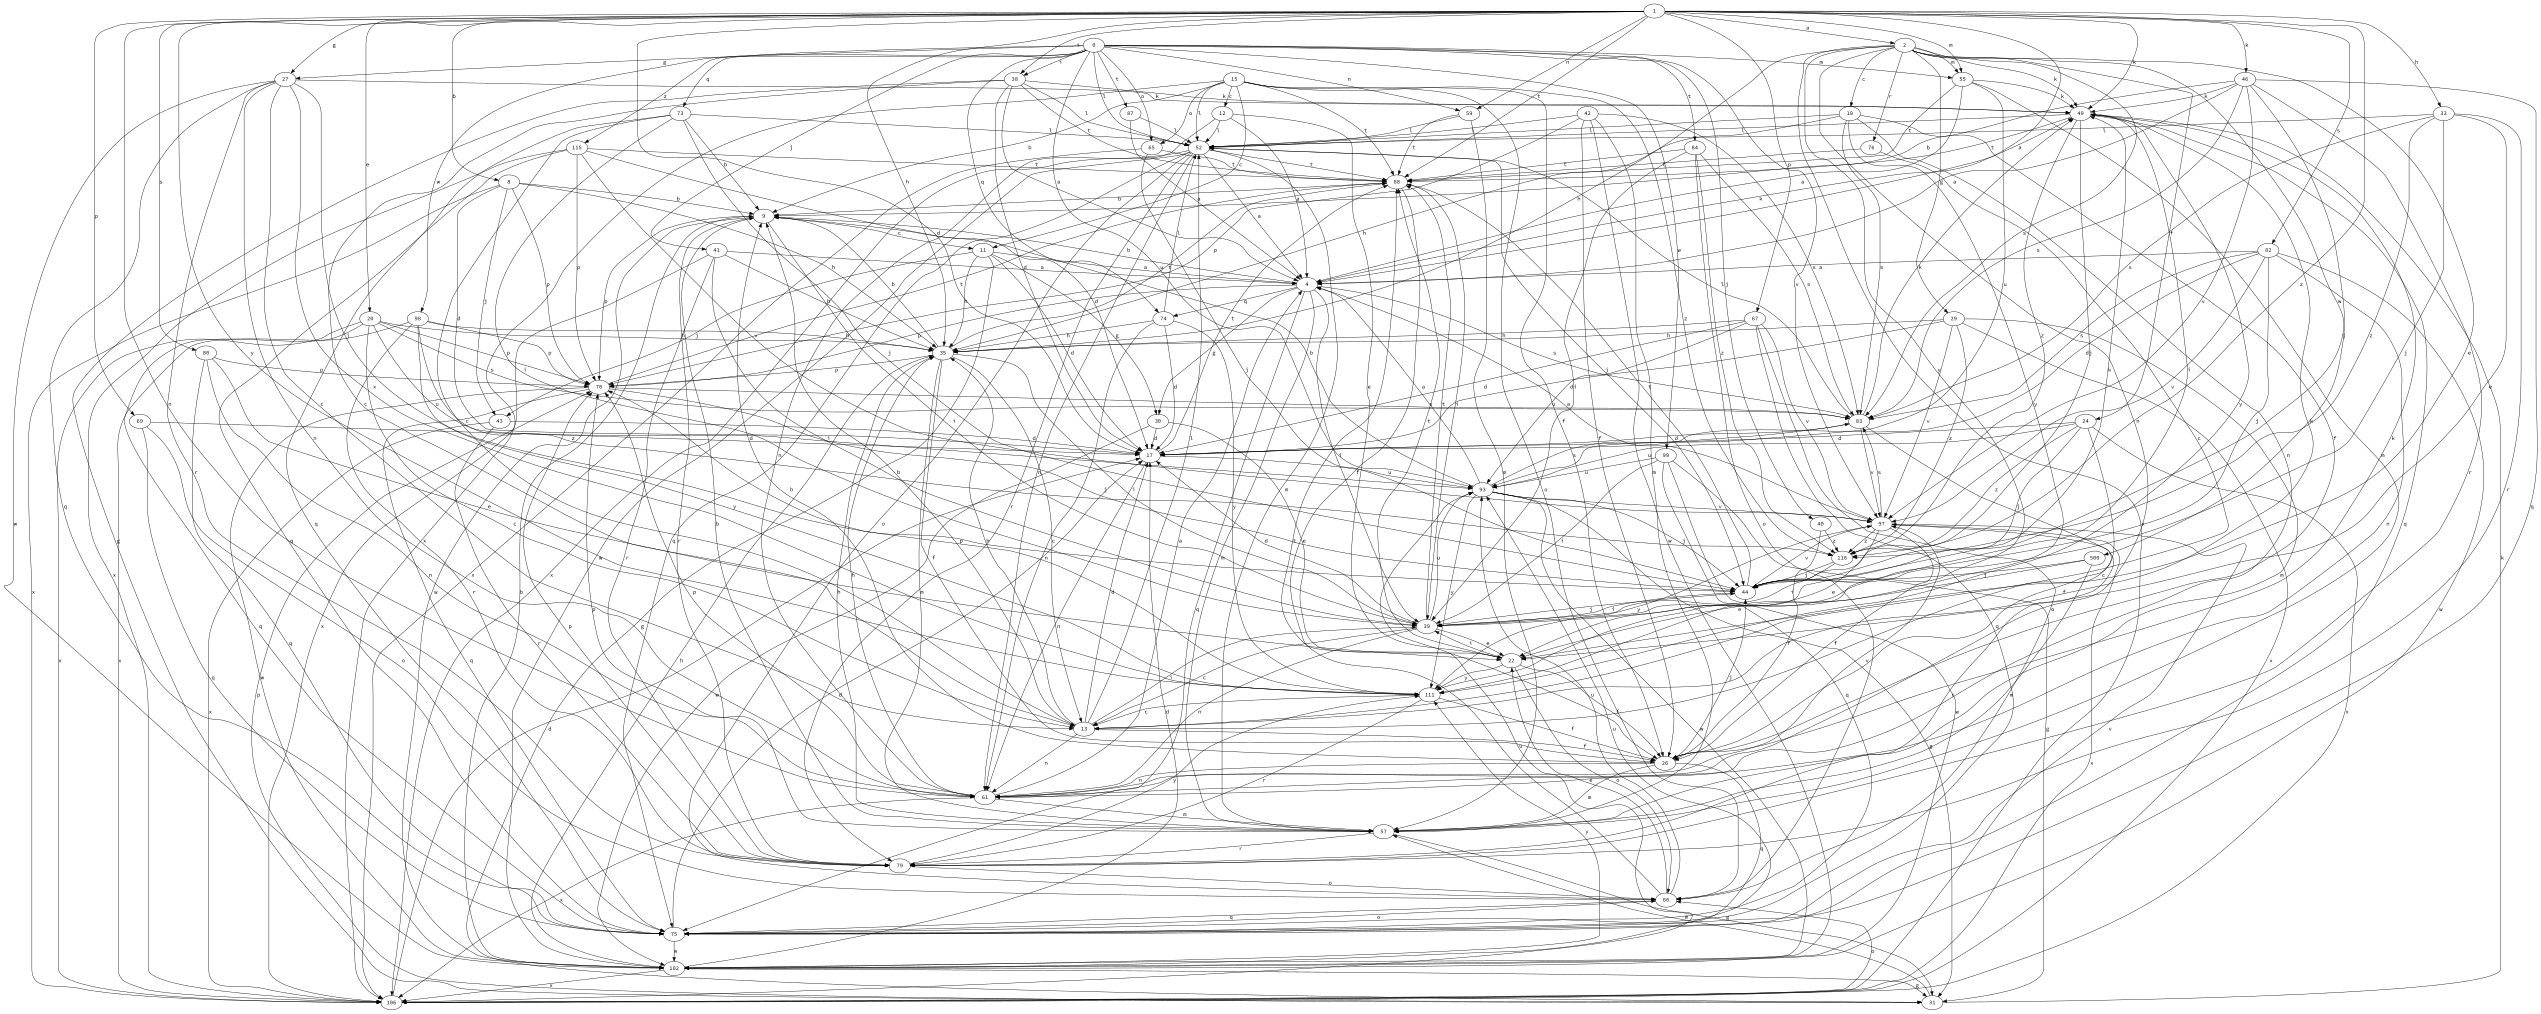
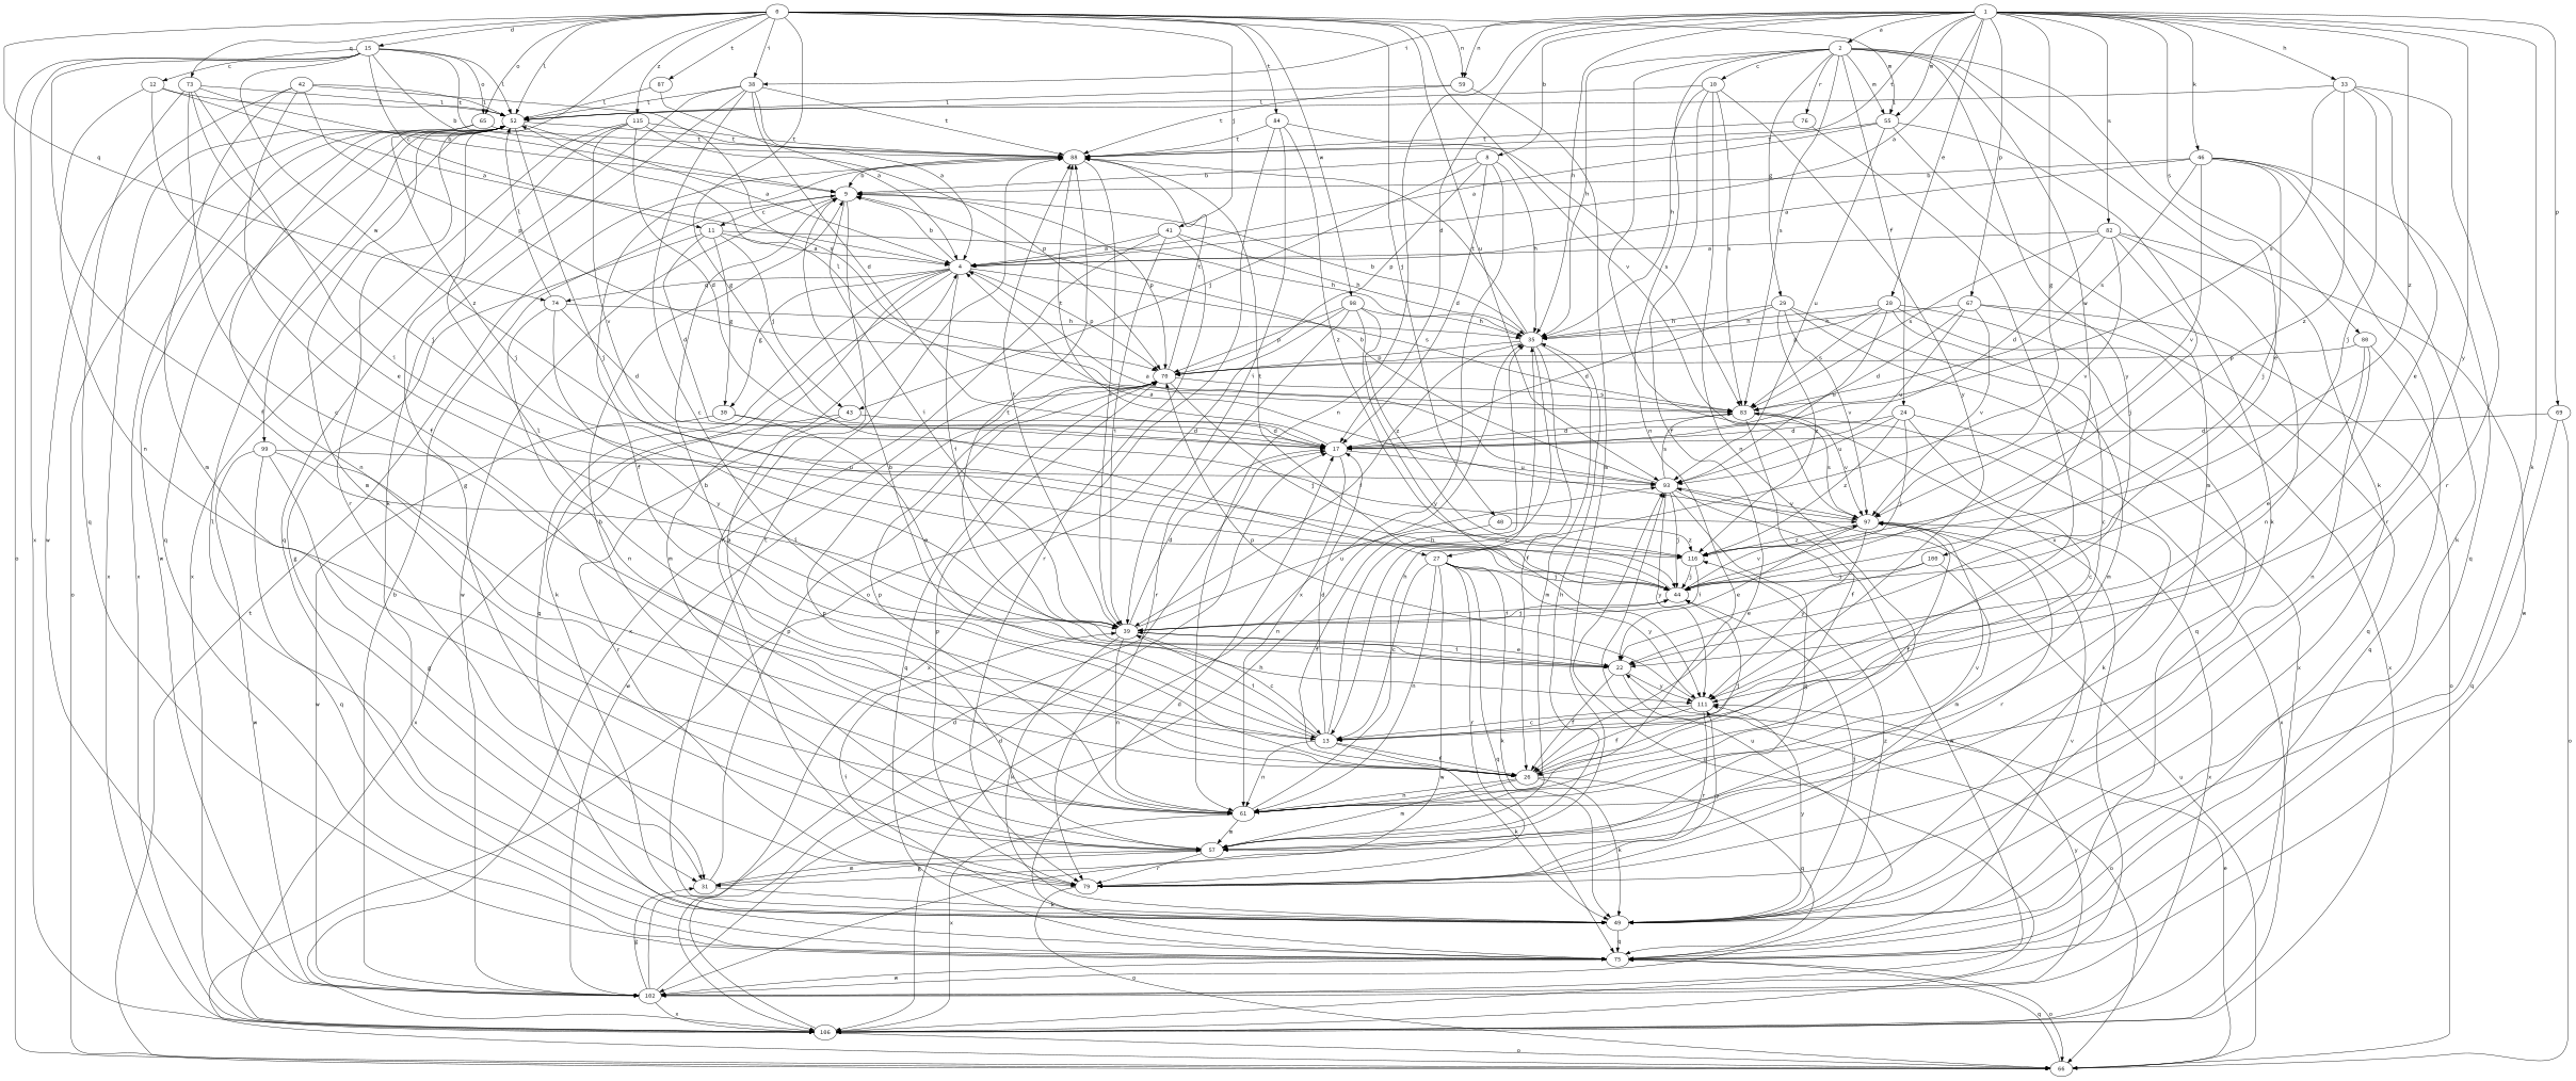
  strict digraph {
    fontname="Source Code Pro"
    node [fontname="Source Code Pro"]
    edge [fontname="Source Code Pro"]
    0
    15
    27
    38
    40
    41
    52
    55
    59
    65
    73
    74
    84
    87
    93
    97
    98
    99
    115
    88
    116
    106
    9
    11
    26
    12
    66
    49
    61
    111
    75
    79
    102
    13
    44
    4
    17
    31
    35
    39
    57
    83
    22
    70
    1
    2
    8
    20
    33
    46
    67
    69
    80
    82
    10
    24
    29
    n58 [label=76]
-   100 [label=500]
+   100
    30
    43
    42
+   0 -> 15 [label=d]
    0 -> 27 [label=g]
    0 -> 38 [label=i]
    0 -> 40 [label=j]
    0 -> 41 [label=j]
    0 -> 52 [label=l]
    0 -> 55 [label=m]
    0 -> 59 [label=n]
    0 -> 65 [label=o]
    0 -> 73 [label=q]
    0 -> 74 [label=q]
    0 -> 84 [label=t]
    0 -> 87 [label=t]
    0 -> 93 [label=u]
    0 -> 97 [label=v]
    0 -> 98 [label=w]
    0 -> 99 [label=w]
    0 -> 115 [label=z]
    15 -> 52 [label=l]
    15 -> 65 [label=o]
    15 -> 88 [label=t]
    15 -> 116 [label=z]
    15 -> 106 [label=x]
    15 -> 9 [label=b]
    15 -> 11 [label=c]
    15 -> 26 [label=f]
    15 -> 12 [label=c]
    15 -> 66 [label=o]
    27 -> 49 [label=k]
    27 -> 61 [label=n]
-   27 -> 111 [label=x]
+   27 -> 111 [label=y]
    27 -> 75 [label=q]
    27 -> 79 [label=r]
    27 -> 102 [label=w]
    27 -> 13 [label=c]
    27 -> 44 [label=j]
    38 -> 52 [label=l]
    38 -> 88 [label=t]
    38 -> 49 [label=k]
    38 -> 13 [label=c]
    38 -> 4 [label=a]
    38 -> 17 [label=d]
    38 -> 31 [label=g]
    40 -> 116 [label=z]
    40 -> 26 [label=f]
    41 -> 106 [label=x]
    41 -> 79 [label=r]
    41 -> 4 [label=a]
    41 -> 35 [label=h]
    41 -> 39 [label=i]
    52 -> 88 [label=t]
    52 -> 106 [label=x]
    52 -> 66 [label=o]
    52 -> 61 [label=n]
    52 -> 75 [label=q]
    52 -> 79 [label=r]
    52 -> 102 [label=w]
    52 -> 44 [label=j]
    52 -> 4 [label=a]
    52 -> 57 [label=m]
    55 -> 93 [label=u]
    55 -> 88 [label=t]
    55 -> 49 [label=k]
    55 -> 4 [label=a]
    55 -> 57 [label=m]
    59 -> 52 [label=l]
    59 -> 88 [label=t]
    59 -> 57 [label=m]
    65 -> 88 [label=t]
    65 -> 106 [label=x]
    65 -> 44 [label=j]
    73 -> 52 [label=l]
    73 -> 9 [label=b]
    73 -> 75 [label=q]
    73 -> 13 [label=c]
    73 -> 44 [label=j]
    73 -> 39 [label=i]
    74 -> 52 [label=l]
    74 -> 61 [label=n]
    74 -> 111 [label=y]
    74 -> 17 [label=d]
    74 -> 35 [label=h]
    84 -> 88 [label=t]
    84 -> 116 [label=z]
    84 -> 66 [label=o]
    84 -> 39 [label=i]
    84 -> 83 [label=s]
    87 -> 52 [label=l]
    87 -> 4 [label=a]
    93 -> 97 [label=v]
    93 -> 9 [label=b]
    93 -> 111 [label=y]
    93 -> 102 [label=w]
    93 -> 44 [label=j]
    93 -> 4 [label=a]
    93 -> 31 [label=g]
    93 -> 83 [label=s]
    97 -> 116 [label=z]
    97 -> 106 [label=x]
    97 -> 26 [label=f]
    97 -> 111 [label=y]
    97 -> 79 [label=r]
    97 -> 4 [label=a]
    97 -> 83 [label=s]
    97 -> 22 [label=e]
    98 -> 116 [label=z]
    98 -> 106 [label=x]
    98 -> 111 [label=y]
    98 -> 79 [label=r]
    98 -> 35 [label=h]
    98 -> 70 [label=p]
    99 -> 93 [label=u]
    99 -> 75 [label=q]
    99 -> 102 [label=w]
    99 -> 31 [label=g]
    99 -> 39 [label=i]
    115 -> 97 [label=v]
    115 -> 88 [label=t]
    115 -> 106 [label=x]
    115 -> 75 [label=q]
    115 -> 17 [label=d]
    115 -> 70 [label=p]
    88 -> 9 [label=b]
    88 -> 26 [label=f]
    88 -> 39 [label=i]
    116 -> 44 [label=j]
    116 -> 39 [label=i]
    106 -> 93 [label=u]
    106 -> 66 [label=o]
    106 -> 17 [label=d]
    9 -> 11 [label=c]
    9 -> 79 [label=r]
    9 -> 102 [label=w]
    9 -> 39 [label=i]
    9 -> 70 [label=p]
    11 -> 4 [label=a]
    11 -> 17 [label=d]
    11 -> 31 [label=g]
    11 -> 35 [label=h]
    11 -> 30 [label=g]
    11 -> 43 [label=j]
    26 -> 9 [label=b]
    26 -> 49 [label=k]
    26 -> 61 [label=n]
    26 -> 75 [label=q]
    26 -> 44 [label=j]
    26 -> 57 [label=m]
    12 -> 52 [label=l]
    12 -> 61 [label=n]
    12 -> 4 [label=a]
    12 -> 22 [label=e]
    66 -> 93 [label=u]
    66 -> 88 [label=t]
    66 -> 75 [label=q]
    66 -> 22 [label=e]
    49 -> 52 [label=l]
    49 -> 88 [label=t]
    49 -> 116 [label=z]
    49 -> 111 [label=y]
    49 -> 75 [label=q]
    49 -> 44 [label=j]
    49 -> 39 [label=i]
    61 -> 97 [label=v]
    61 -> 106 [label=x]
    61 -> 4 [label=a]
    61 -> 35 [label=h]
    61 -> 57 [label=m]
    61 -> 70 [label=p]
    111 -> 26 [label=f]
    111 -> 79 [label=r]
    111 -> 13 [label=c]
    111 -> 70 [label=p]
    75 -> 97 [label=v]
    75 -> 66 [label=o]
    75 -> 102 [label=w]
    75 -> 17 [label=d]
    79 -> 66 [label=o]
    79 -> 111 [label=y]
    79 -> 70 [label=p]
    102 -> 93 [label=u]
    102 -> 106 [label=x]
    102 -> 9 [label=b]
    102 -> 111 [label=y]
    102 -> 17 [label=d]
    102 -> 31 [label=g]
    102 -> 35 [label=h]
    13 -> 52 [label=l]
    13 -> 9 [label=b]
    13 -> 26 [label=f]
    13 -> 49 [label=k]
    13 -> 61 [label=n]
    13 -> 17 [label=d]
    13 -> 35 [label=h]
    13 -> 39 [label=i]
    44 -> 97 [label=v]
    44 -> 88 [label=t]
    44 -> 39 [label=i]
    4 -> 74 [label=q]
    4 -> 9 [label=b]
    4 -> 49 [label=k]
    4 -> 75 [label=q]
    4 -> 39 [label=i]
    4 -> 57 [label=m]
    4 -> 83 [label=s]
    4 -> 70 [label=p]
    4 -> 30 [label=g]
    17 -> 93 [label=u]
    17 -> 88 [label=t]
    17 -> 61 [label=n]
    31 -> 49 [label=k]
    31 -> 57 [label=m]
    31 -> 70 [label=p]
    35 -> 88 [label=t]
    35 -> 9 [label=b]
    35 -> 26 [label=f]
    35 -> 13 [label=c]
    35 -> 39 [label=i]
    35 -> 57 [label=m]
    35 -> 70 [label=p]
    39 -> 93 [label=u]
    39 -> 88 [label=t]
    39 -> 49 [label=k]
    39 -> 61 [label=n]
    39 -> 13 [label=c]
    39 -> 44 [label=j]
    39 -> 17 [label=d]
    39 -> 22 [label=e]
    57 -> 9 [label=b]
    57 -> 79 [label=r]
    57 -> 31 [label=g]
    57 -> 35 [label=h]
    57 -> 70 [label=p]
    83 -> 52 [label=l]
    83 -> 97 [label=v]
    83 -> 26 [label=f]
    83 -> 49 [label=k]
    83 -> 17 [label=d]
    22 -> 88 [label=t]
    22 -> 26 [label=f]
    22 -> 66 [label=o]
    22 -> 111 [label=y]
    22 -> 39 [label=i]
    70 -> 88 [label=t]
    70 -> 75 [label=q]
    70 -> 102 [label=w]
    70 -> 44 [label=j]
    70 -> 83 [label=s]
    1 -> 27 [label=g]
    1 -> 38 [label=i]
    1 -> 55 [label=m]
    1 -> 59 [label=n]
    1 -> 88 [label=t]
    1 -> 116 [label=z]
    1 -> 49 [label=k]
    1 -> 61 [label=n]
    1 -> 111 [label=y]
    1 -> 4 [label=a]
    1 -> 17 [label=d]
    1 -> 35 [label=h]
    1 -> 2 [label=a]
    1 -> 8 [label=b]
    1 -> 20 [label=e]
    1 -> 33 [label=h]
    1 -> 46 [label=k]
    1 -> 67 [label=p]
    1 -> 69 [label=p]
    1 -> 80 [label=s]
    1 -> 82 [label=s]
    2 -> 55 [label=m]
    2 -> 106 [label=x]
    2 -> 49 [label=k]
    2 -> 61 [label=n]
    2 -> 111 [label=y]
    2 -> 35 [label=h]
    2 -> 83 [label=s]
    2 -> 22 [label=e]
    2 -> 10 [label=c]
    2 -> 24 [label=f]
    2 -> 29 [label=g]
    2 -> n58 [label=r]
    2 -> 100 [label=w]
    8 -> 106 [label=x]
    8 -> 9 [label=b]
    8 -> 17 [label=d]
    8 -> 35 [label=h]
    8 -> 70 [label=p]
    8 -> 43 [label=j]
    20 -> 93 [label=u]
    20 -> 106 [label=x]
    20 -> 75 [label=q]
    20 -> 13 [label=c]
    20 -> 35 [label=h]
    20 -> 83 [label=s]
    20 -> 70 [label=p]
    33 -> 52 [label=l]
    33 -> 116 [label=z]
    33 -> 79 [label=r]
    33 -> 44 [label=j]
    33 -> 83 [label=s]
    33 -> 22 [label=e]
    46 -> 97 [label=v]
    46 -> 9 [label=b]
    46 -> 49 [label=k]
    46 -> 75 [label=q]
    46 -> 79 [label=r]
    46 -> 44 [label=j]
    46 -> 4 [label=a]
    46 -> 83 [label=s]
    67 -> 93 [label=u]
    67 -> 97 [label=v]
    67 -> 66 [label=o]
    67 -> 75 [label=q]
    67 -> 17 [label=d]
    67 -> 35 [label=h]
    69 -> 66 [label=o]
    69 -> 75 [label=q]
    69 -> 17 [label=d]
    80 -> 61 [label=n]
    80 -> 75 [label=q]
    80 -> 22 [label=e]
    80 -> 70 [label=p]
    82 -> 97 [label=v]
    82 -> 61 [label=n]
    82 -> 102 [label=w]
    82 -> 44 [label=j]
    82 -> 4 [label=a]
    82 -> 17 [label=d]
    82 -> 83 [label=s]
    10 -> 52 [label=l]
    10 -> 26 [label=f]
    10 -> 61 [label=n]
    10 -> 111 [label=y]
    10 -> 35 [label=h]
    10 -> 83 [label=s]
    24 -> 93 [label=u]
    24 -> 116 [label=z]
    24 -> 106 [label=x]
    24 -> 13 [label=c]
    24 -> 44 [label=j]
    24 -> 17 [label=d]
    29 -> 97 [label=v]
    29 -> 116 [label=z]
    29 -> 106 [label=x]
    29 -> 17 [label=d]
    29 -> 35 [label=h]
    29 -> 57 [label=m]
    n58 -> 88 [label=t]
    n58 -> 13 [label=c]
    100 -> 44 [label=j]
    100 -> 57 [label=m]
    100 -> 22 [label=e]
    30 -> 102 [label=w]
    30 -> 17 [label=d]
    30 -> 22 [label=e]
    43 -> 106 [label=x]
    43 -> 79 [label=r]
    43 -> 17 [label=d]
    42 -> 52 [label=l]
    42 -> 26 [label=f]
    42 -> 102 [label=w]
    42 -> 57 [label=m]
    42 -> 83 [label=s]
    42 -> 70 [label=p]
  }
